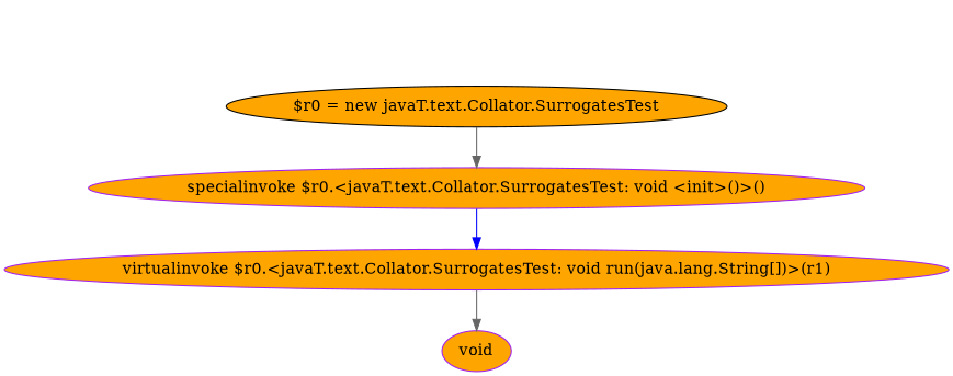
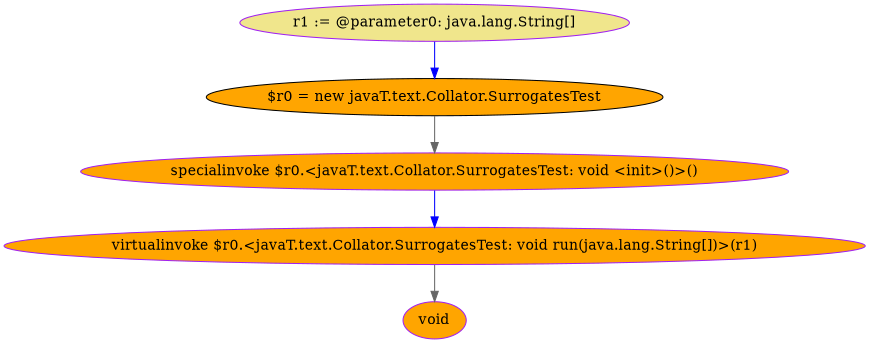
  digraph {
    node [color=purple fillcolor=orange style=filled]
    edge [color=blue]
+   "r1 := @parameter0: java.lang.String[]" [fillcolor=khaki]
    "$r0 = new javaT.text.Collator.SurrogatesTest" [color=black]
    "specialinvoke $r0.<javaT.text.Collator.SurrogatesTest: void <init>()>()"
    "virtualinvoke $r0.<javaT.text.Collator.SurrogatesTest: void run(java.lang.String[])>(r1)"
    n5 [label=void]
+   "r1 := @parameter0: java.lang.String[]" -> "$r0 = new javaT.text.Collator.SurrogatesTest"
    "$r0 = new javaT.text.Collator.SurrogatesTest" -> "specialinvoke $r0.<javaT.text.Collator.SurrogatesTest: void <init>()>()" [color=gray40]
    "specialinvoke $r0.<javaT.text.Collator.SurrogatesTest: void <init>()>()" -> "virtualinvoke $r0.<javaT.text.Collator.SurrogatesTest: void run(java.lang.String[])>(r1)"
    "virtualinvoke $r0.<javaT.text.Collator.SurrogatesTest: void run(java.lang.String[])>(r1)" -> n5 [color=gray40]
  }
